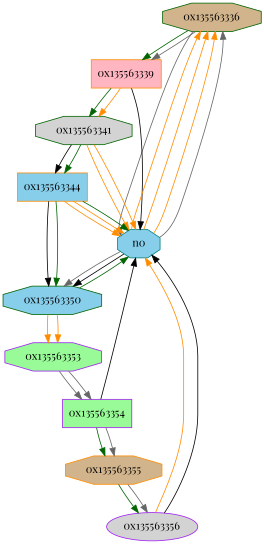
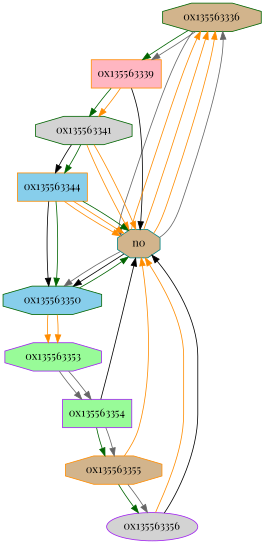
  digraph {
    fontname="Playfair Display"
    node [color=darkgreen fillcolor=skyblue fontname="Playfair Display" shape=octagon style=filled]
    edge [color=darkorange fontname="Playfair Display"]
    n1 [fillcolor=tan label="0x135563336"]
    n2 [color=darkorange fillcolor=lightpink label="0x135563339" shape=box]
-   n0 [color=teal]
+   n0 [color=teal fillcolor=tan]
    n3 [fillcolor=lightgrey label="0x135563341"]
    n5 [label="0x135563350"]
    n4 [color=darkorange label="0x135563344" shape=box]
    n6 [color=purple fillcolor=palegreen label="0x135563353"]
    n7 [color=purple fillcolor=palegreen label="0x135563354" shape=box]
    n8 [color=darkorange fillcolor=tan label="0x135563355"]
    n9 [color=purple fillcolor=lightgrey label="0x135563356" shape=ellipse]
    n1 -> n2 [color=darkgreen]
    n1 -> n2 [color=gray40]
    n1 -> n0 [color=gray40]
    n2 -> n0 [color=black]
    n2 -> n3 [color=darkgreen]
    n2 -> n3
    n0 -> n1
    n0 -> n1
    n0 -> n1
    n0 -> n1 [color=gray40]
    n0 -> n5 [color=gray40]
    n0 -> n5 [color=black]
    n3 -> n0
    n3 -> n0
    n3 -> n4 [color=black]
    n3 -> n4 [color=darkgreen]
    n5 -> n0 [color=darkgreen]
    n5 -> n6
    n5 -> n6
    n4 -> n0
    n4 -> n0
    n4 -> n0 [color=darkgreen]
    n4 -> n5 [color=black]
    n4 -> n5 [color=darkgreen]
    n6 -> n7 [color=gray40]
    n6 -> n7 [color=gray40]
    n7 -> n0 [color=black]
    n7 -> n8 [color=darkgreen]
    n7 -> n8 [color=gray40]
+   n8 -> n0
    n8 -> n9 [color=darkgreen]
    n8 -> n9 [color=gray40]
    n9 -> n0
    n9 -> n0 [color=black]
  }
